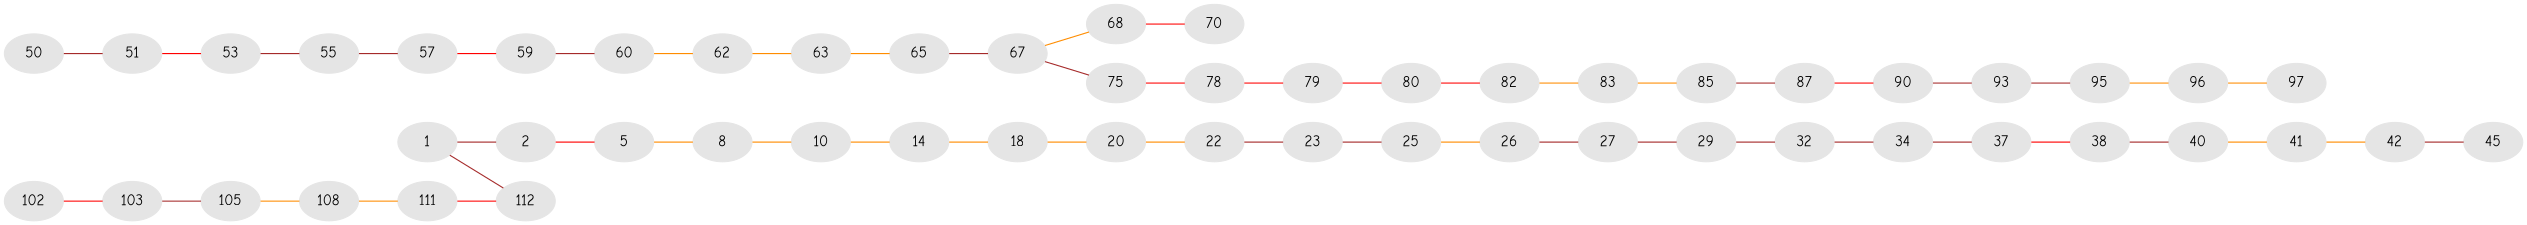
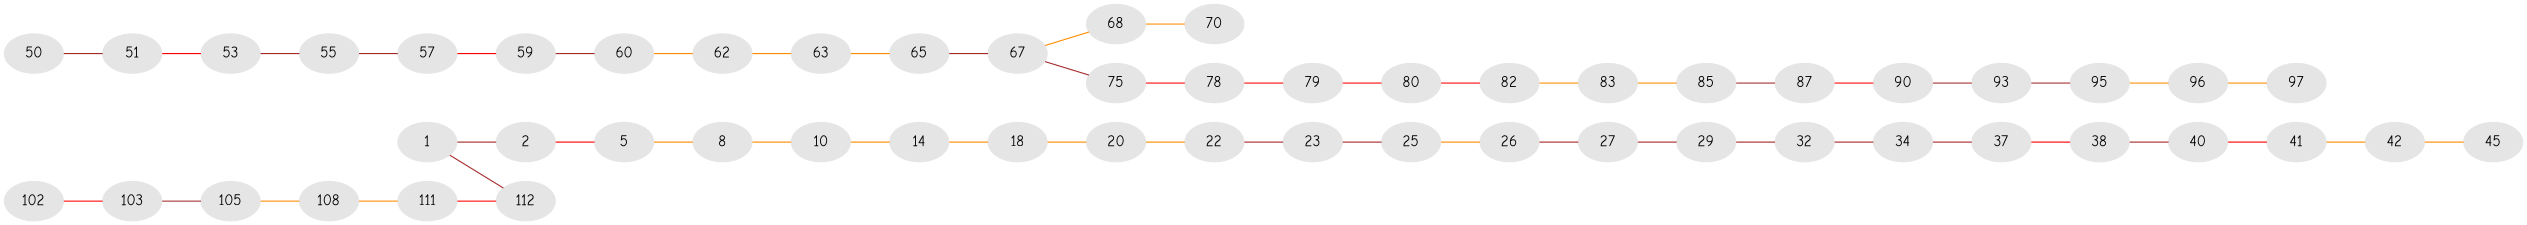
  graph {
    fontname="Comic Neue"
    rankdir=LR
    node [color=gray90 fontname="Comic Neue" style=filled]
    edge [color=brown fontname="Comic Neue"]
    1 [super="+113"]
    2 [super="+3"]
    112
    5 [super="+6"]
    8 [super="+9"]
    10 [super="+11"]
    14 [super="+15"]
    18 [super="+19"]
    20 [super="+21"]
    22
    23 [super="+24"]
    25
    26
    27 [super="+28"]
    29 [super="+30"]
    32 [super="+33"]
    34 [super="+35"]
    37
    38 [super="+39"]
    40
    41
    42 [super="+43"]
    45 [super="+46"]
    51 [super="+52"]
    50
    53 [super="+54"]
    55 [super="+56"]
    57 [super="+58"]
    59
    60 [super="+61"]
    62
    63 [super="+64"]
    65 [super="+66"]
    67
    68 [super="+69"]
    75 [super="+76"]
    70 [super="+71"]
    78
    79
    80 [super="+81"]
    82
    83 [super="+84"]
    85 [super="+86"]
    87 [super="+88"]
    90 [super="+91"]
    93 [super="+94"]
    95
    96
    97 [super="+98"]
    103 [super="+104"]
    102
    105 [super="+106"]
    108 [super="+109"]
    111
    1 -- 2
    1 -- 112
    2 -- 5 [color=red]
    5 -- 8 [color=darkorange]
    8 -- 10 [color=darkorange]
    10 -- 14 [color=darkorange]
    14 -- 18 [color=darkorange]
    18 -- 20 [color=darkorange]
    20 -- 22 [color=darkorange]
    22 -- 23
    23 -- 25
    25 -- 26 [color=darkorange]
    26 -- 27
    27 -- 29
    29 -- 32
    32 -- 34
    34 -- 37
    37 -- 38 [color=red]
    38 -- 40
-   40 -- 41 [color=darkorange]
+   40 -- 41 [color=red]
    41 -- 42 [color=darkorange]
-   42 -- 45
+   42 -- 45 [color=darkorange]
    51 -- 53 [color=red]
    50 -- 51
    53 -- 55
    55 -- 57
    57 -- 59 [color=red]
    59 -- 60
    60 -- 62 [color=darkorange]
    62 -- 63 [color=darkorange]
    63 -- 65 [color=darkorange]
    65 -- 67
    67 -- 68 [color=darkorange]
    67 -- 75
-   68 -- 70 [color=red]
+   68 -- 70 [color=darkorange]
    75 -- 78 [color=red]
    78 -- 79 [color=red]
    79 -- 80 [color=red]
    80 -- 82 [color=red]
    82 -- 83 [color=darkorange]
    83 -- 85 [color=darkorange]
    85 -- 87
    87 -- 90 [color=red]
    90 -- 93
    93 -- 95
    95 -- 96 [color=darkorange]
    96 -- 97 [color=darkorange]
    103 -- 105
    102 -- 103 [color=red]
    105 -- 108 [color=darkorange]
    108 -- 111 [color=darkorange]
    111 -- 112 [color=red]
  }
